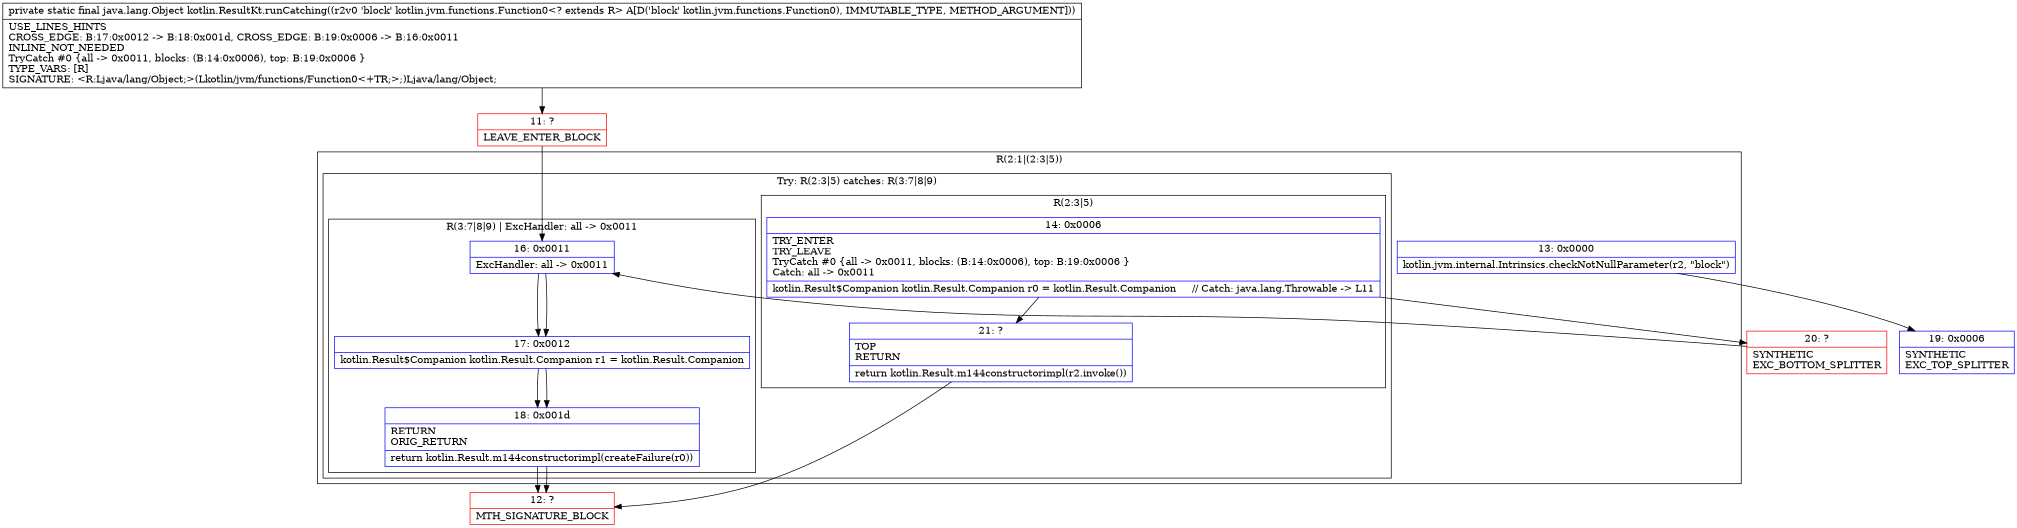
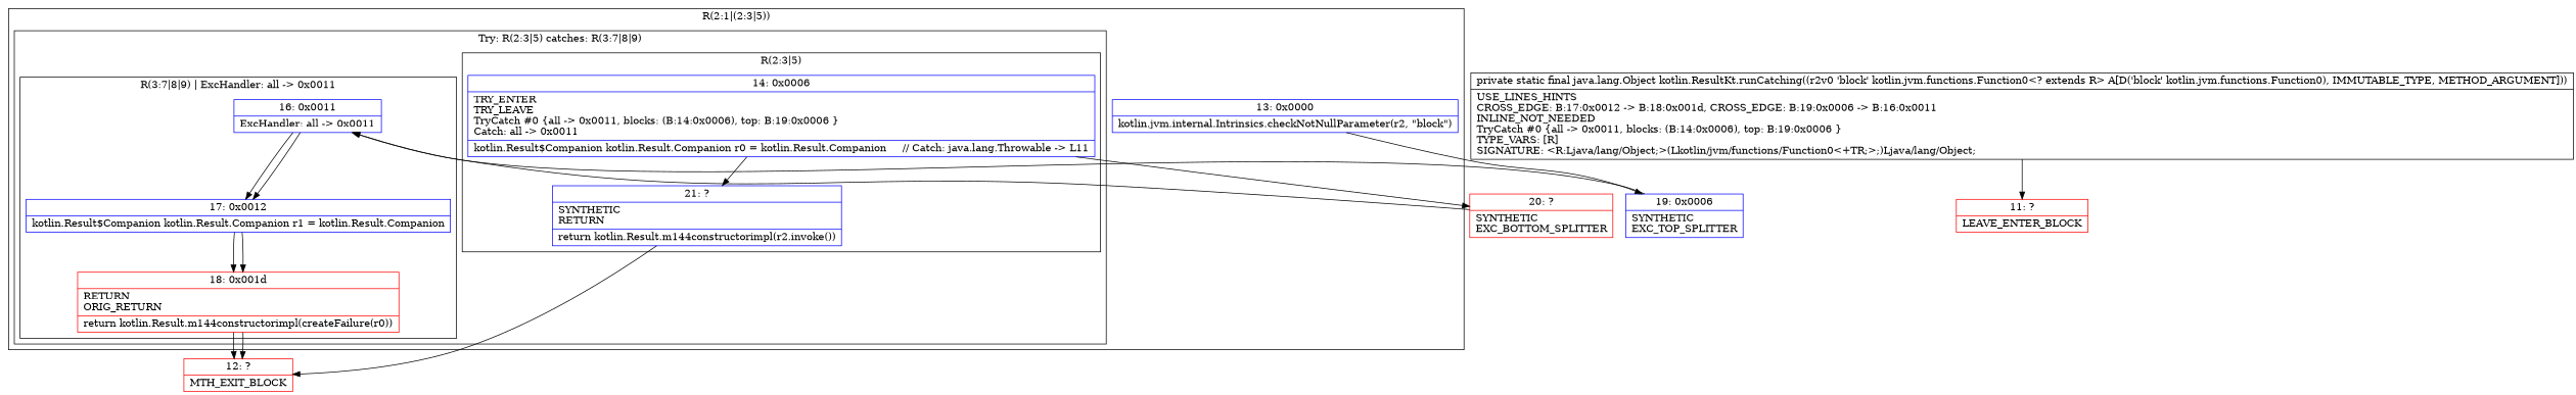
  digraph {
    node [color=blue shape=record]
    n1 [label="{14\:\ 0x0006|TRY_ENTER\lTRY_LEAVE\lTryCatch #0 \{all \-\> 0x0011, blocks: (B:14:0x0006), top: B:19:0x0006 \}\lCatch: all \-\> 0x0011\l|kotlin.Result$Companion kotlin.Result.Companion r0 = kotlin.Result.Companion     \/\/ Catch: java.lang.Throwable \-\> L11\l}"]
-   n2 [label="{21\:\ ?|TOP\lRETURN\l|return kotlin.Result.m144constructorimpl(r2.invoke())\l}"]
+   n2 [label="{21\:\ ?|SYNTHETIC\lRETURN\l|return kotlin.Result.m144constructorimpl(r2.invoke())\l}"]
    n3 [label="{16\:\ 0x0011|ExcHandler: all \-\> 0x0011\l}"]
    n4 [label="{17\:\ 0x0012|kotlin.Result$Companion kotlin.Result.Companion r1 = kotlin.Result.Companion\l}"]
-   n5 [label="{18\:\ 0x001d|RETURN\lORIG_RETURN\l|return kotlin.Result.m144constructorimpl(createFailure(r0))\l}"]
+   n5 [color=red label="{18\:\ 0x001d|RETURN\lORIG_RETURN\l|return kotlin.Result.m144constructorimpl(createFailure(r0))\l}"]
    n6 [label="{13\:\ 0x0000|kotlin.jvm.internal.Intrinsics.checkNotNullParameter(r2, \"block\")\l}"]
    n7 [color=red label="{20\:\ ?|SYNTHETIC\lEXC_BOTTOM_SPLITTER\l}"]
-   n8 [color=red label="{12\:\ ?|MTH_SIGNATURE_BLOCK\l}"]
+   n8 [color=red label="{12\:\ ?|MTH_EXIT_BLOCK\l}"]
    n9 [label="{19\:\ 0x0006|SYNTHETIC\lEXC_TOP_SPLITTER\l}"]
    n10 [color=red label="{11\:\ ?|LEAVE_ENTER_BLOCK\l}"]
    n11 [label="{private static final java.lang.Object kotlin.ResultKt.runCatching((r2v0 'block' kotlin.jvm.functions.Function0\<? extends R\> A[D('block' kotlin.jvm.functions.Function0), IMMUTABLE_TYPE, METHOD_ARGUMENT]))  | USE_LINES_HINTS\lCROSS_EDGE: B:17:0x0012 \-\> B:18:0x001d, CROSS_EDGE: B:19:0x0006 \-\> B:16:0x0011\lINLINE_NOT_NEEDED\lTryCatch #0 \{all \-\> 0x0011, blocks: (B:14:0x0006), top: B:19:0x0006 \}\lTYPE_VARS: [R]\lSIGNATURE: \<R:Ljava\/lang\/Object;\>(Lkotlin\/jvm\/functions\/Function0\<+TR;\>;)Ljava\/lang\/Object;\l}" color=""]
    subgraph cluster_1 {
      label="R(2:1|(2:3|5))"
      n6
      subgraph cluster_2 {
        label="Try: R(2:3|5) catches: R(3:7|8|9)"
        subgraph cluster_3 {
          label="R(2:3|5)"
          n1
          n2
        }
        subgraph cluster_4 {
          label="R(3:7|8|9) | ExcHandler: all \-\> 0x0011\l"
          n3
          n4
          n5
        }
      }
    }
    subgraph cluster_5 {
      label="R(3:7|8|9) | ExcHandler: all \-\> 0x0011\l"
    }
    n1 -> n2
    n1 -> n7
    n2 -> n8
    n3 -> n4
    n3 -> n4
    n4 -> n5
    n4 -> n5
    n5 -> n8
    n5 -> n8
    n6 -> n9
    n7 -> n3
-   n10 -> n3
+   n9 -> n3
    n11 -> n10
  }
